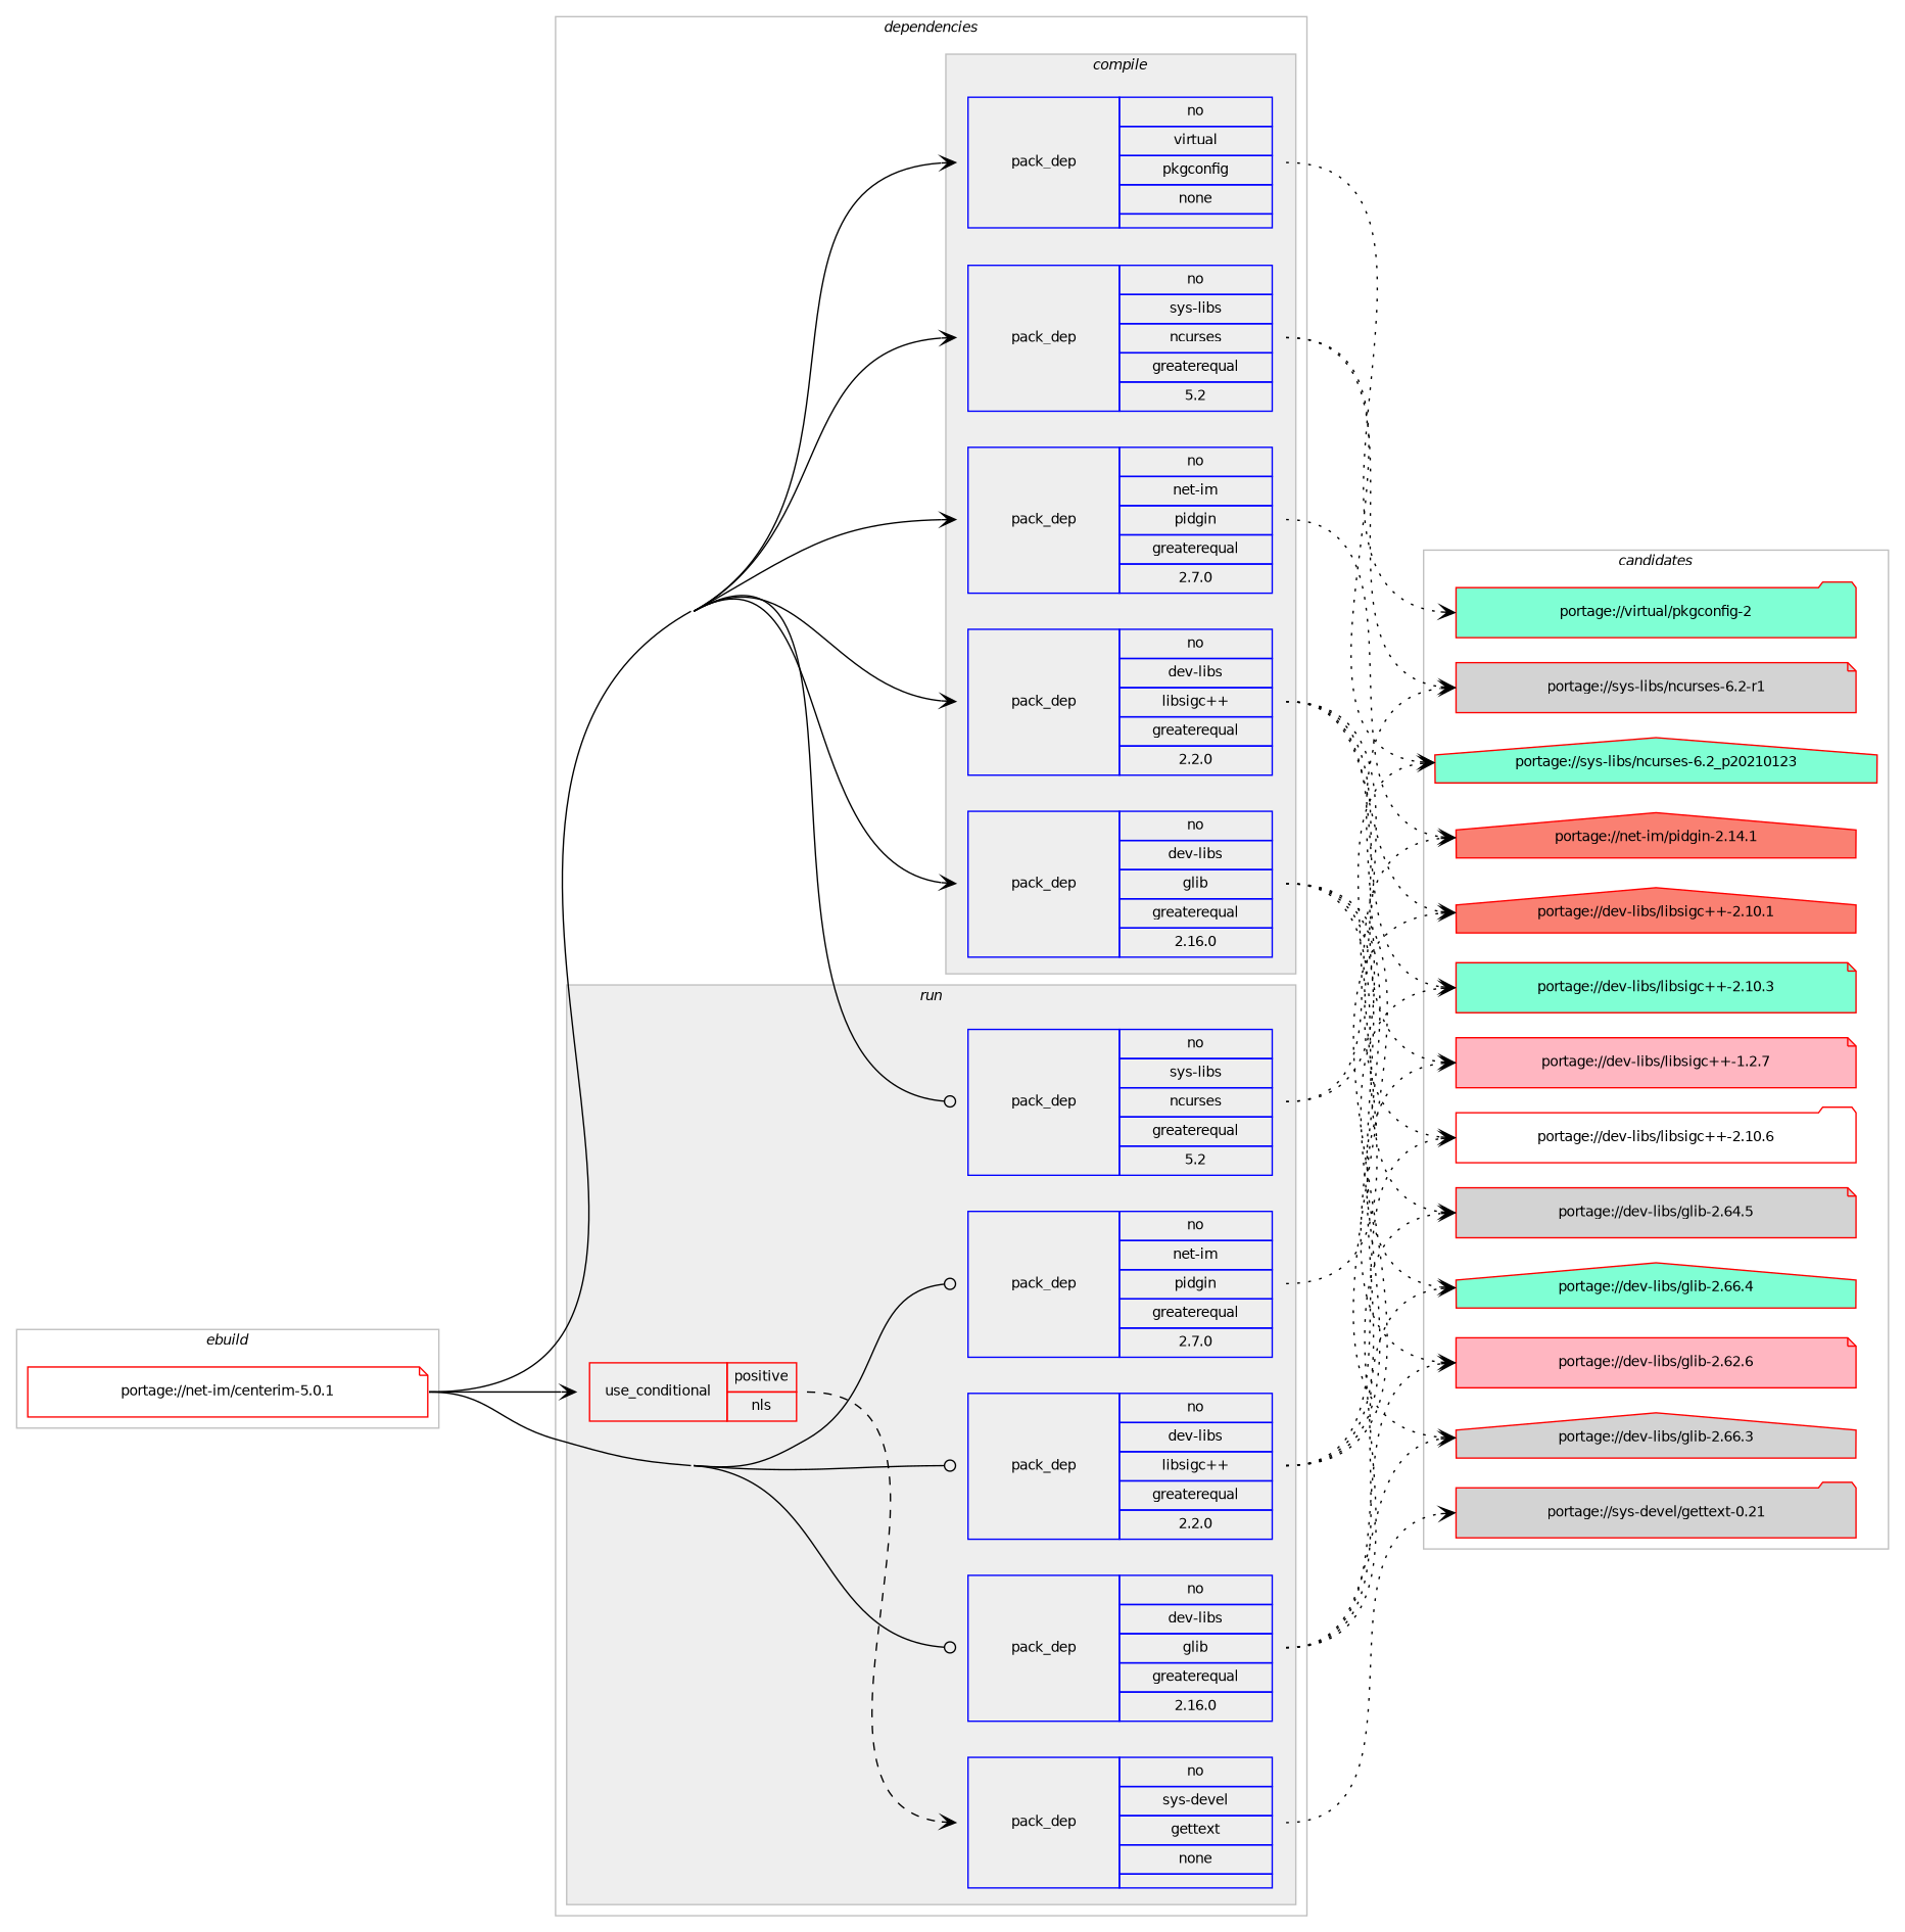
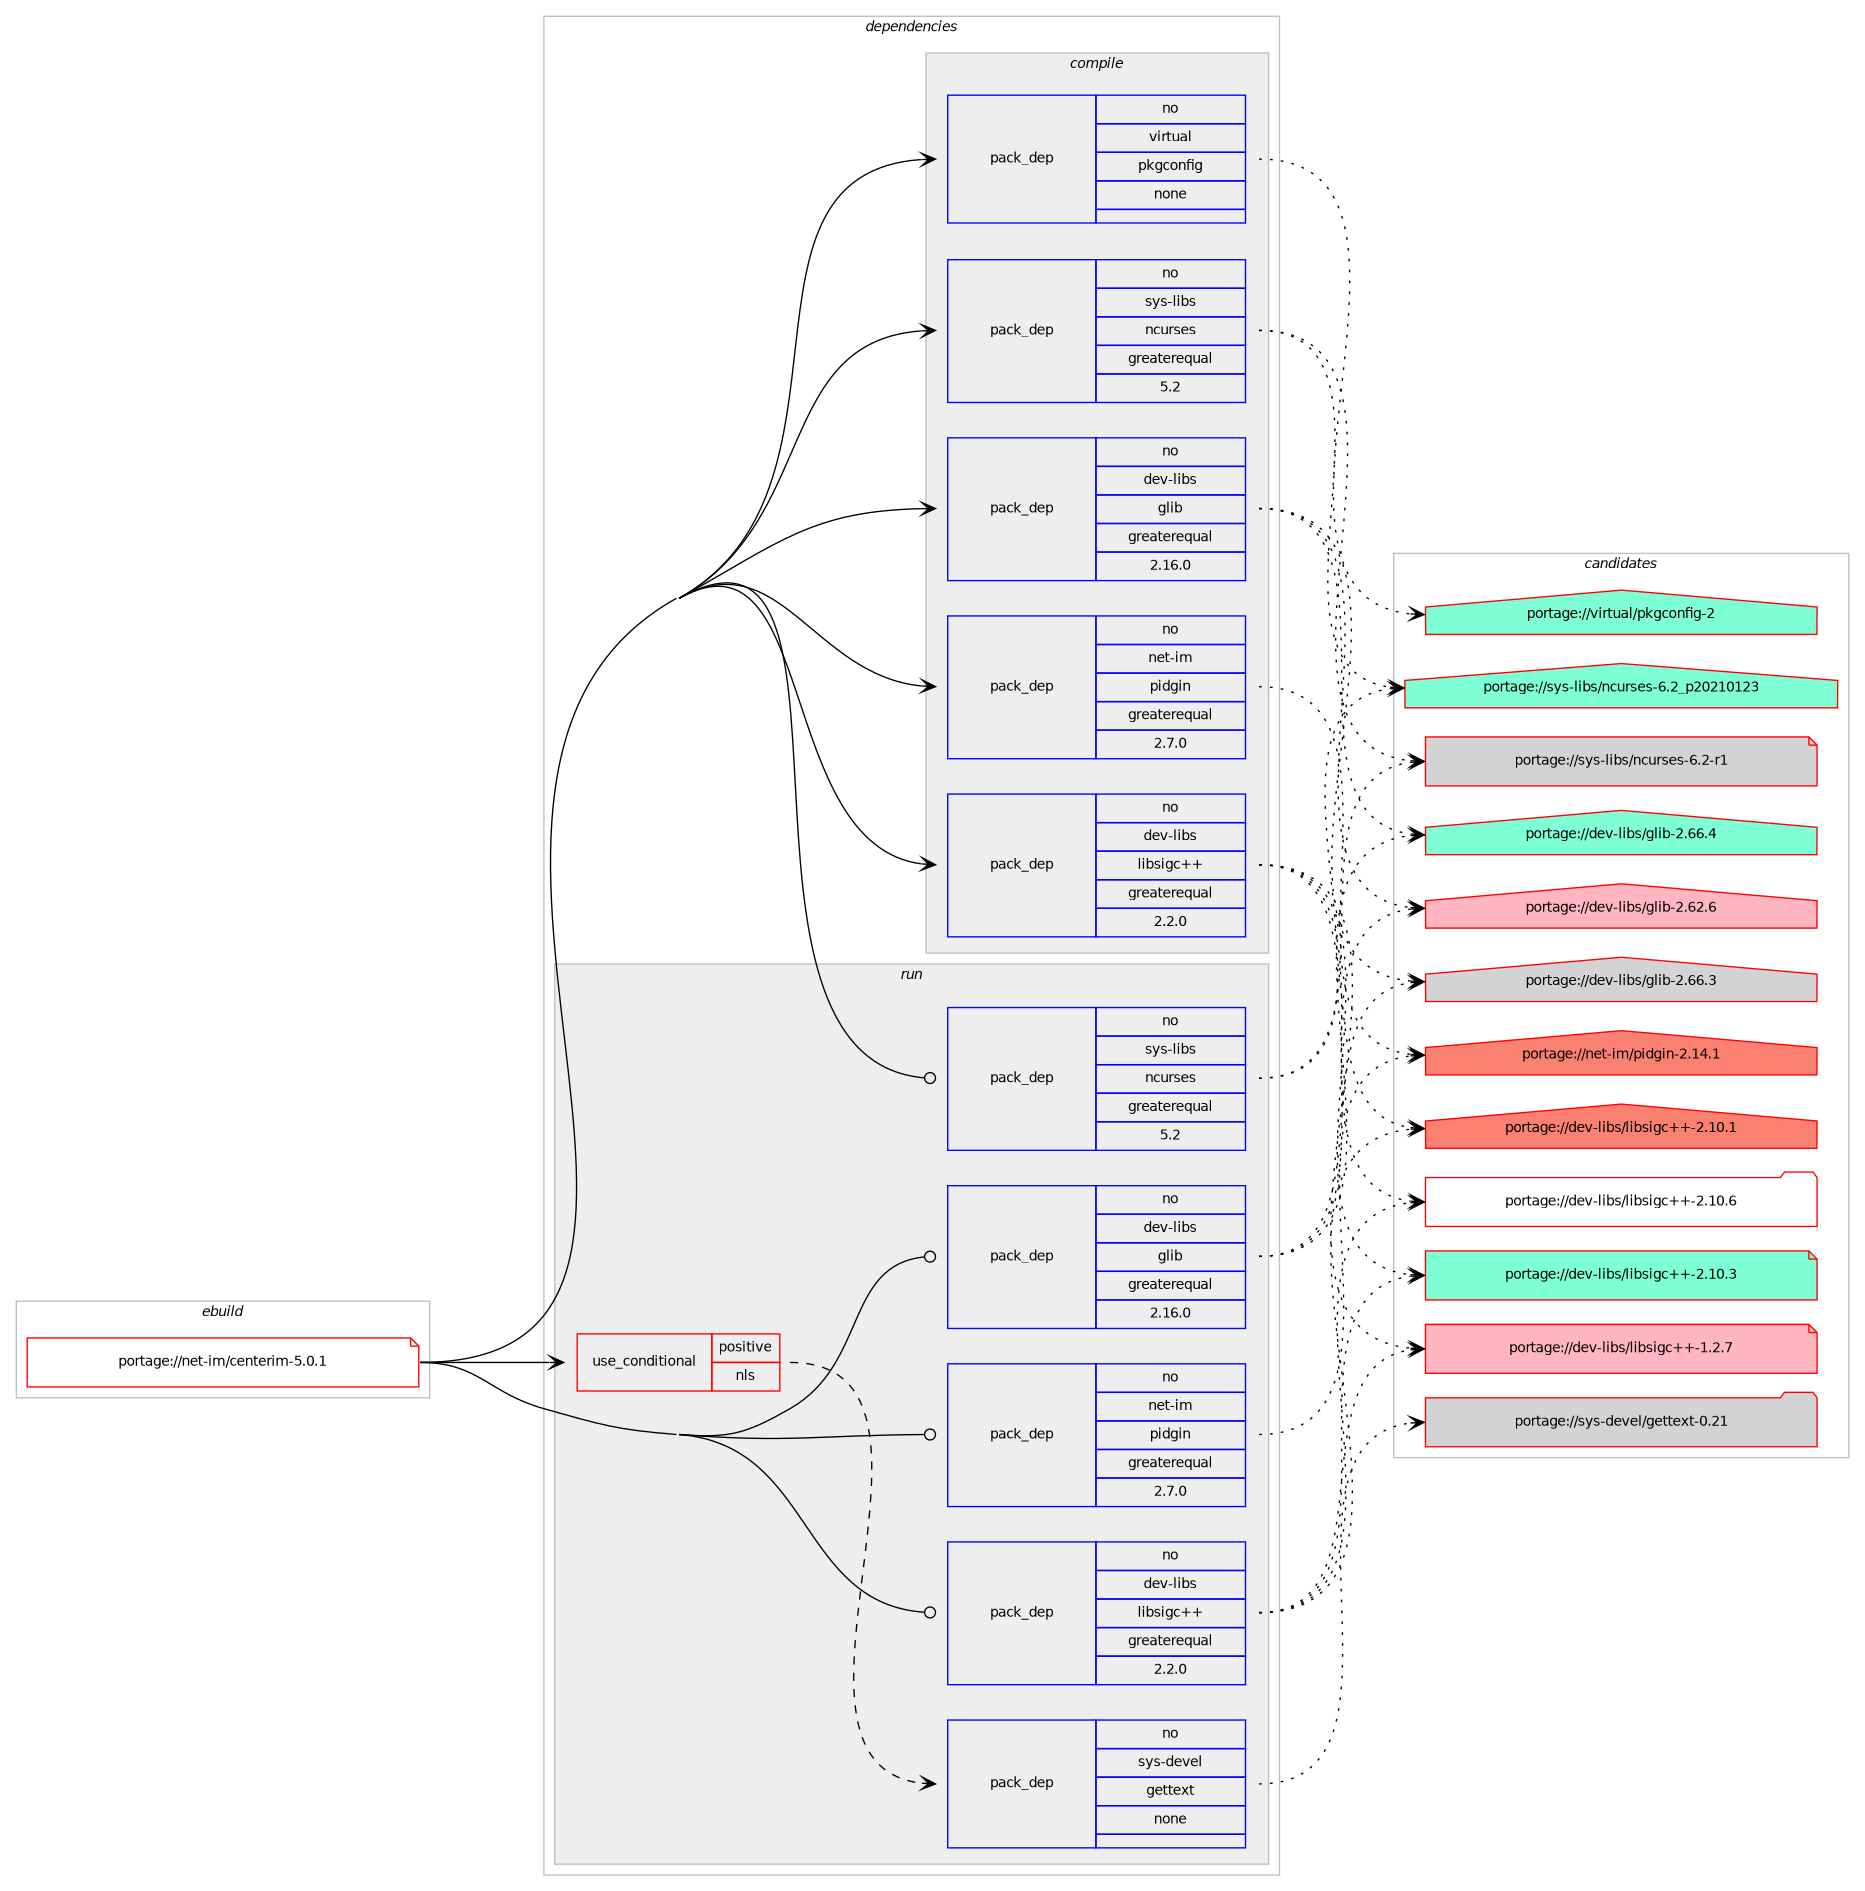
  digraph {
    compound=true
    concentrate=true
    fontname=Helvetica
    fontsize=10
    newrank=true
    rankdir=LR
    ranksep=1.5
    node [color=red fontname=Helvetica fontsize=10 shape=none style=filled]
    edge [arrowhead=vee headport=w style=dotted tailport=e weight=100]
    n1 [fillcolor=white label="portage://net-im/centerim-5.0.1" shape=note width=4]
    n2 [color=blue label=<<TABLE BORDER="0" CELLBORDER="1" CELLSPACING="0" CELLPADDING="4" WIDTH="220"><TR><TD ROWSPAN="6" CELLPADDING="30">pack_dep</TD></TR><TR><TD WIDTH="110">no</TD></TR><TR><TD>dev-libs</TD></TR><TR><TD>glib</TD></TR><TR><TD>greaterequal</TD></TR><TR><TD>2.16.0</TD></TR></TABLE>> style=""]
    n3 [color=blue label=<<TABLE BORDER="0" CELLBORDER="1" CELLSPACING="0" CELLPADDING="4" WIDTH="220"><TR><TD ROWSPAN="6" CELLPADDING="30">pack_dep</TD></TR><TR><TD WIDTH="110">no</TD></TR><TR><TD>dev-libs</TD></TR><TR><TD>libsigc++</TD></TR><TR><TD>greaterequal</TD></TR><TR><TD>2.2.0</TD></TR></TABLE>> style=""]
    n4 [color=blue label=<<TABLE BORDER="0" CELLBORDER="1" CELLSPACING="0" CELLPADDING="4" WIDTH="220"><TR><TD ROWSPAN="6" CELLPADDING="30">pack_dep</TD></TR><TR><TD WIDTH="110">no</TD></TR><TR><TD>net-im</TD></TR><TR><TD>pidgin</TD></TR><TR><TD>greaterequal</TD></TR><TR><TD>2.7.0</TD></TR></TABLE>> style=""]
    n5 [color=blue label=<<TABLE BORDER="0" CELLBORDER="1" CELLSPACING="0" CELLPADDING="4" WIDTH="220"><TR><TD ROWSPAN="6" CELLPADDING="30">pack_dep</TD></TR><TR><TD WIDTH="110">no</TD></TR><TR><TD>sys-libs</TD></TR><TR><TD>ncurses</TD></TR><TR><TD>greaterequal</TD></TR><TR><TD>5.2</TD></TR></TABLE>> style=""]
    n6 [color=blue label=<<TABLE BORDER="0" CELLBORDER="1" CELLSPACING="0" CELLPADDING="4" WIDTH="220"><TR><TD ROWSPAN="6" CELLPADDING="30">pack_dep</TD></TR><TR><TD WIDTH="110">no</TD></TR><TR><TD>virtual</TD></TR><TR><TD>pkgconfig</TD></TR><TR><TD>none</TD></TR><TR><TD></TD></TR></TABLE>> style=""]
    n7 [color=blue label=<<TABLE BORDER="0" CELLBORDER="1" CELLSPACING="0" CELLPADDING="4" WIDTH="220"><TR><TD ROWSPAN="6" CELLPADDING="30">pack_dep</TD></TR><TR><TD WIDTH="110">no</TD></TR><TR><TD>sys-libs</TD></TR><TR><TD>ncurses</TD></TR><TR><TD>greaterequal</TD></TR><TR><TD>5.2</TD></TR></TABLE>> style=""]
    n8 [color=blue label=<<TABLE BORDER="0" CELLBORDER="1" CELLSPACING="0" CELLPADDING="4" WIDTH="220"><TR><TD ROWSPAN="6" CELLPADDING="30">pack_dep</TD></TR><TR><TD WIDTH="110">no</TD></TR><TR><TD>sys-devel</TD></TR><TR><TD>gettext</TD></TR><TR><TD>none</TD></TR><TR><TD></TD></TR></TABLE>> style=""]
    n9 [label=<<TABLE BORDER="0" CELLBORDER="1" CELLSPACING="0" CELLPADDING="4"><TR><TD ROWSPAN="3" CELLPADDING="10">use_conditional</TD></TR><TR><TD>positive</TD></TR><TR><TD>nls</TD></TR></TABLE>> style=""]
    n10 [color=blue label=<<TABLE BORDER="0" CELLBORDER="1" CELLSPACING="0" CELLPADDING="4" WIDTH="220"><TR><TD ROWSPAN="6" CELLPADDING="30">pack_dep</TD></TR><TR><TD WIDTH="110">no</TD></TR><TR><TD>dev-libs</TD></TR><TR><TD>glib</TD></TR><TR><TD>greaterequal</TD></TR><TR><TD>2.16.0</TD></TR></TABLE>> style=""]
    n11 [color=blue label=<<TABLE BORDER="0" CELLBORDER="1" CELLSPACING="0" CELLPADDING="4" WIDTH="220"><TR><TD ROWSPAN="6" CELLPADDING="30">pack_dep</TD></TR><TR><TD WIDTH="110">no</TD></TR><TR><TD>dev-libs</TD></TR><TR><TD>libsigc++</TD></TR><TR><TD>greaterequal</TD></TR><TR><TD>2.2.0</TD></TR></TABLE>> style=""]
    n12 [color=blue label=<<TABLE BORDER="0" CELLBORDER="1" CELLSPACING="0" CELLPADDING="4" WIDTH="220"><TR><TD ROWSPAN="6" CELLPADDING="30">pack_dep</TD></TR><TR><TD WIDTH="110">no</TD></TR><TR><TD>net-im</TD></TR><TR><TD>pidgin</TD></TR><TR><TD>greaterequal</TD></TR><TR><TD>2.7.0</TD></TR></TABLE>> style=""]
    n13 [fillcolor=aquamarine label="portage://dev-libs/glib-2.66.4" shape=house width=4]
    n14 [fillcolor=lightgrey label="portage://dev-libs/glib-2.66.3" shape=house width=4]
-   n15 [fillcolor=lightgrey label="portage://dev-libs/glib-2.64.5" shape=note width=4]
-   n16 [fillcolor=lightpink label="portage://dev-libs/glib-2.62.6" shape=note width=4]
+   n16 [fillcolor=lightpink label="portage://dev-libs/glib-2.62.6" shape=house width=4]
    n17 [fillcolor=white label="portage://dev-libs/libsigc++-2.10.6" shape=folder width=4]
    n18 [fillcolor=aquamarine label="portage://dev-libs/libsigc++-2.10.3" shape=note width=4]
    n19 [fillcolor=salmon label="portage://dev-libs/libsigc++-2.10.1" shape=house width=4]
    n20 [fillcolor=lightpink label="portage://dev-libs/libsigc++-1.2.7" shape=note width=4]
    n21 [fillcolor=salmon label="portage://net-im/pidgin-2.14.1" shape=house width=4]
    n22 [fillcolor=aquamarine label="portage://sys-libs/ncurses-6.2_p20210123" shape=house width=4]
    n23 [fillcolor=lightgrey label="portage://sys-libs/ncurses-6.2-r1" shape=note width=4]
-   n24 [fillcolor=aquamarine label="portage://virtual/pkgconfig-2" shape=folder width=4]
+   n24 [fillcolor=aquamarine label="portage://virtual/pkgconfig-2" shape=house width=4]
    n25 [fillcolor=lightgrey label="portage://sys-devel/gettext-0.21" shape=folder width=4]
    subgraph cluster_1 {
      color=gray
      label=<<i>dependencies</i>>
      subgraph cluster_2 {
        color=gray
        fillcolor="#eeeeee"
        label=<<i>compile</i>>
        style=filled
        subgraph sub_3 {
          color=gray
          fillcolor="#eeeeee"
          label=<<i>compile</i>>
          style=filled
          n2
        }
        subgraph sub_4 {
          color=gray
          fillcolor="#eeeeee"
          label=<<i>compile</i>>
          style=filled
          n3
        }
        subgraph sub_5 {
          color=gray
          fillcolor="#eeeeee"
          label=<<i>compile</i>>
          style=filled
          n4
        }
        subgraph sub_6 {
          color=gray
          fillcolor="#eeeeee"
          label=<<i>compile</i>>
          style=filled
          n5
        }
        subgraph sub_7 {
          color=gray
          fillcolor="#eeeeee"
          label=<<i>compile</i>>
          style=filled
          n6
        }
      }
      subgraph cluster_8 {
        color=gray
        fillcolor="#eeeeee"
        label=<<i>compile and run</i>>
        style=filled
      }
      subgraph cluster_9 {
        color=gray
        fillcolor="#eeeeee"
        label=<<i>run</i>>
        style=filled
        subgraph sub_10 {
          color=gray
          fillcolor="#eeeeee"
          label=<<i>run</i>>
          style=filled
          n7
        }
        subgraph sub_11 {
          color=gray
          fillcolor="#eeeeee"
          label=<<i>run</i>>
          style=filled
          n9
          subgraph sub_12 {
            color=gray
            fillcolor="#eeeeee"
            label=<<i>run</i>>
            style=filled
            n8
          }
        }
        subgraph sub_13 {
          color=gray
          fillcolor="#eeeeee"
          label=<<i>run</i>>
          style=filled
          n10
        }
        subgraph sub_14 {
          color=gray
          fillcolor="#eeeeee"
          label=<<i>run</i>>
          style=filled
          n11
        }
        subgraph sub_15 {
          color=gray
          fillcolor="#eeeeee"
          label=<<i>run</i>>
          style=filled
          n12
        }
      }
    }
    subgraph cluster_16 {
      color=gray
      label=<<i>ebuild</i>>
      rank=same
      n1
    }
    subgraph cluster_17 {
      color=gray
      label=<<i>candidates</i>>
      rank=same
      subgraph sub_18 {
        color=black
        label=<<i>candidates</i>>
        nodesep=1
        rank=same
        n13
        n14
-       n15
        n16
      }
      subgraph sub_19 {
        color=black
        label=<<i>candidates</i>>
        nodesep=1
        rank=same
        n17
        n18
        n19
        n20
      }
      subgraph sub_20 {
        color=black
        label=<<i>candidates</i>>
        nodesep=1
        rank=same
        n21
      }
      subgraph sub_21 {
        color=black
        label=<<i>candidates</i>>
        nodesep=1
        rank=same
        n22
        n23
      }
      subgraph sub_22 {
        color=black
        label=<<i>candidates</i>>
        nodesep=1
        rank=same
        n24
      }
      subgraph sub_23 {
        color=black
        label=<<i>candidates</i>>
        nodesep=1
        rank=same
        n25
      }
      subgraph sub_24 {
        color=black
        label=<<i>candidates</i>>
        nodesep=1
        rank=same
        n13
        n14
-       n15
        n16
      }
      subgraph sub_25 {
        color=black
        label=<<i>candidates</i>>
        nodesep=1
        rank=same
        n17
        n18
        n19
        n20
      }
      subgraph sub_26 {
        color=black
        label=<<i>candidates</i>>
        nodesep=1
        rank=same
        n21
      }
      subgraph sub_27 {
        color=black
        label=<<i>candidates</i>>
        nodesep=1
        rank=same
        n22
        n23
      }
    }
    n1 -> n2 [style=solid weight=20]
    n1 -> n3 [style=solid weight=20]
    n1 -> n4 [style=solid weight=20]
    n1 -> n5 [style=solid weight=20]
    n1 -> n6 [style=solid weight=20]
    n1 -> n7 [arrowhead=odot style=solid weight=20]
    n1 -> n9 [style=solid weight=20]
    n1 -> n10 [arrowhead=odot style=solid weight=20]
    n1 -> n11 [arrowhead=odot style=solid weight=20]
    n1 -> n12 [arrowhead=odot style=solid weight=20]
    n2 -> n13
    n2 -> n14
-   n2 -> n15
    n2 -> n16
    n3 -> n17
    n3 -> n18
    n3 -> n19
    n3 -> n20
    n4 -> n21
    n5 -> n22
    n5 -> n23
    n6 -> n24
    n7 -> n22
    n7 -> n23
    n8 -> n25
    n9 -> n8 [style=dashed weight=20]
    n10 -> n13
    n10 -> n14
-   n10 -> n15
    n10 -> n16
    n11 -> n17
    n11 -> n18
    n11 -> n19
    n11 -> n20
    n12 -> n21
  }
